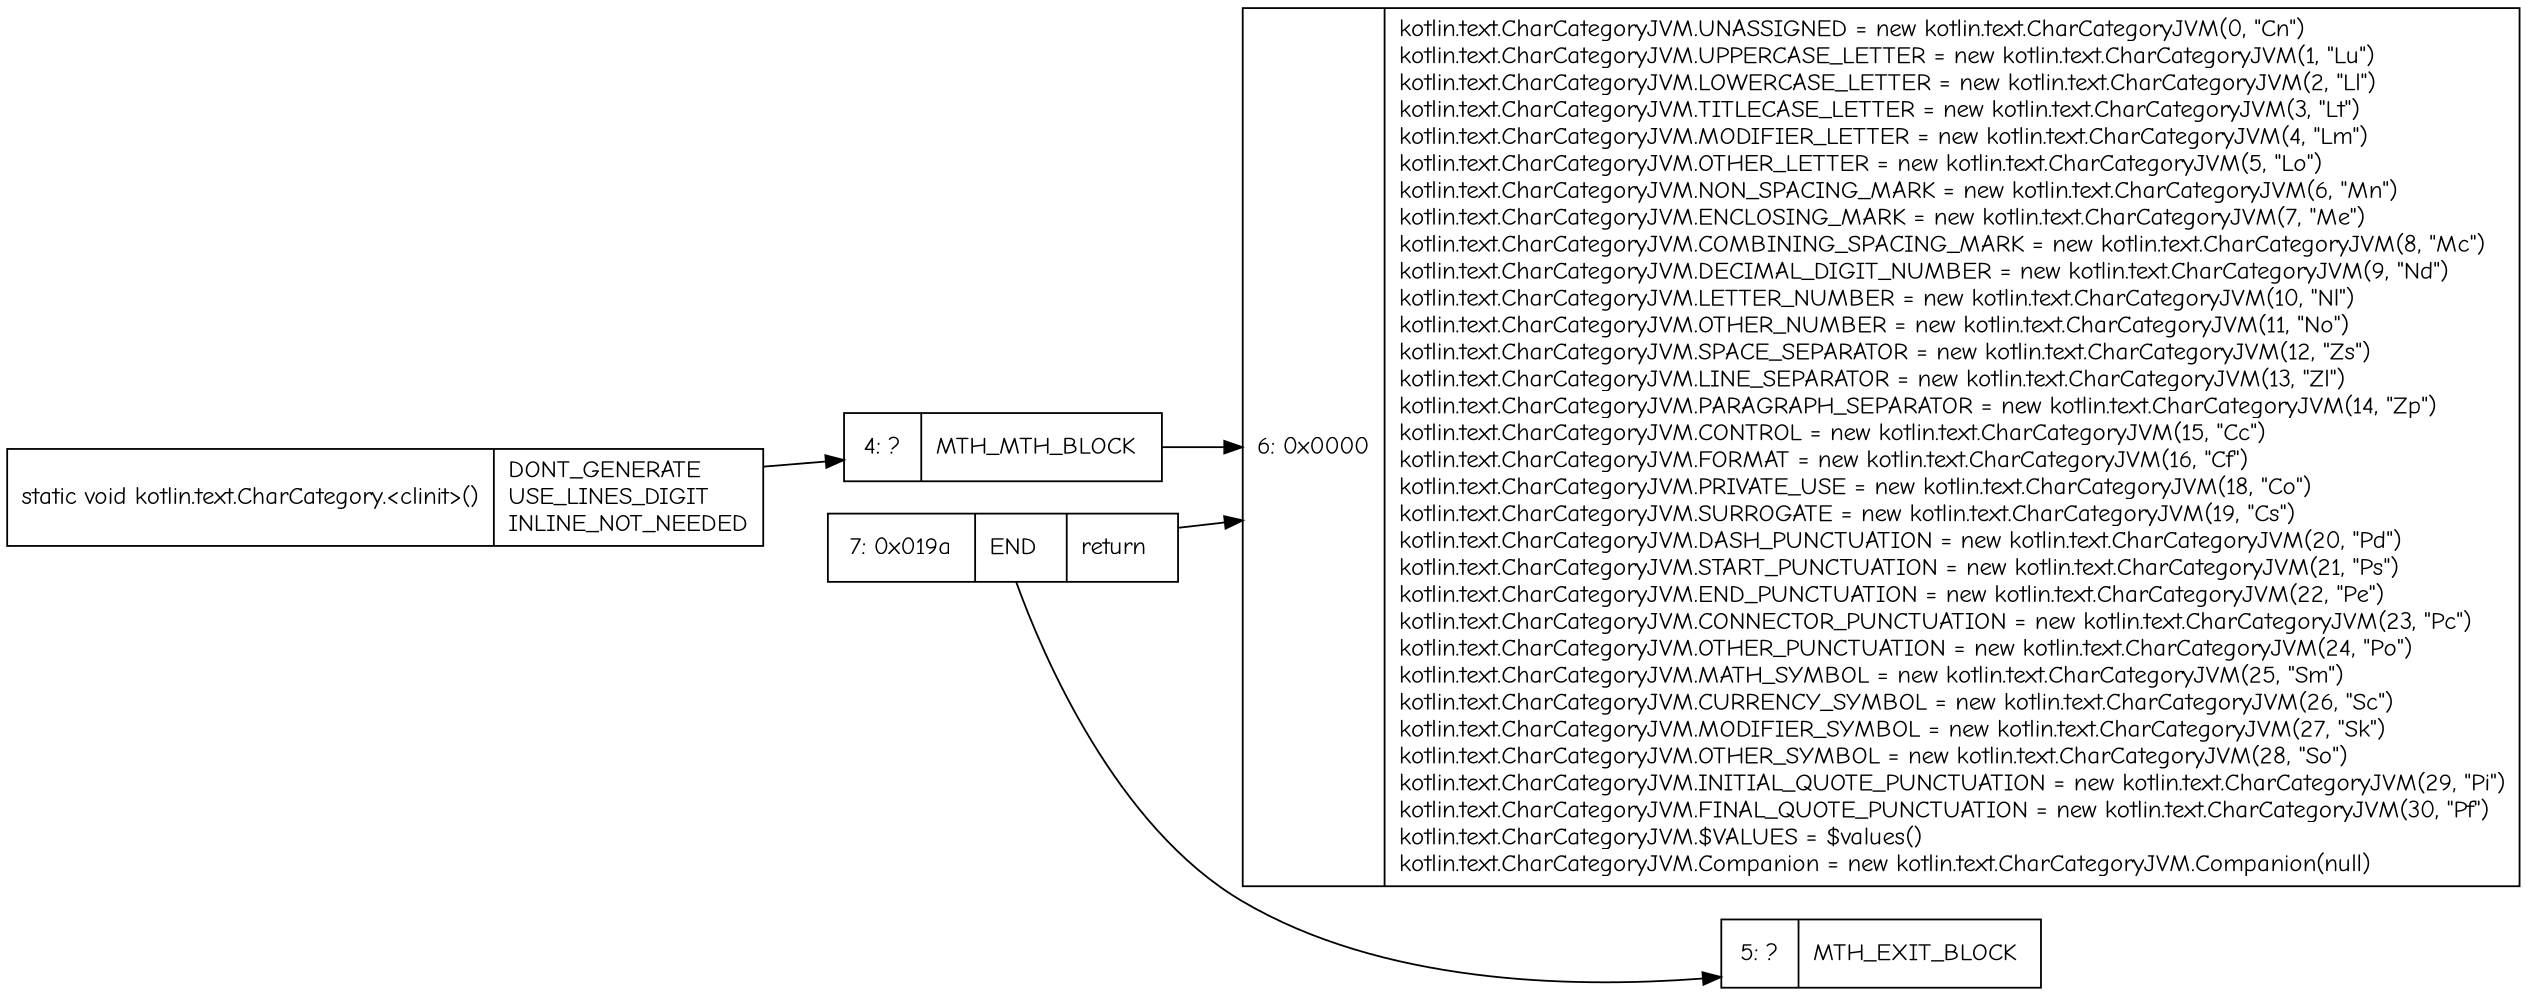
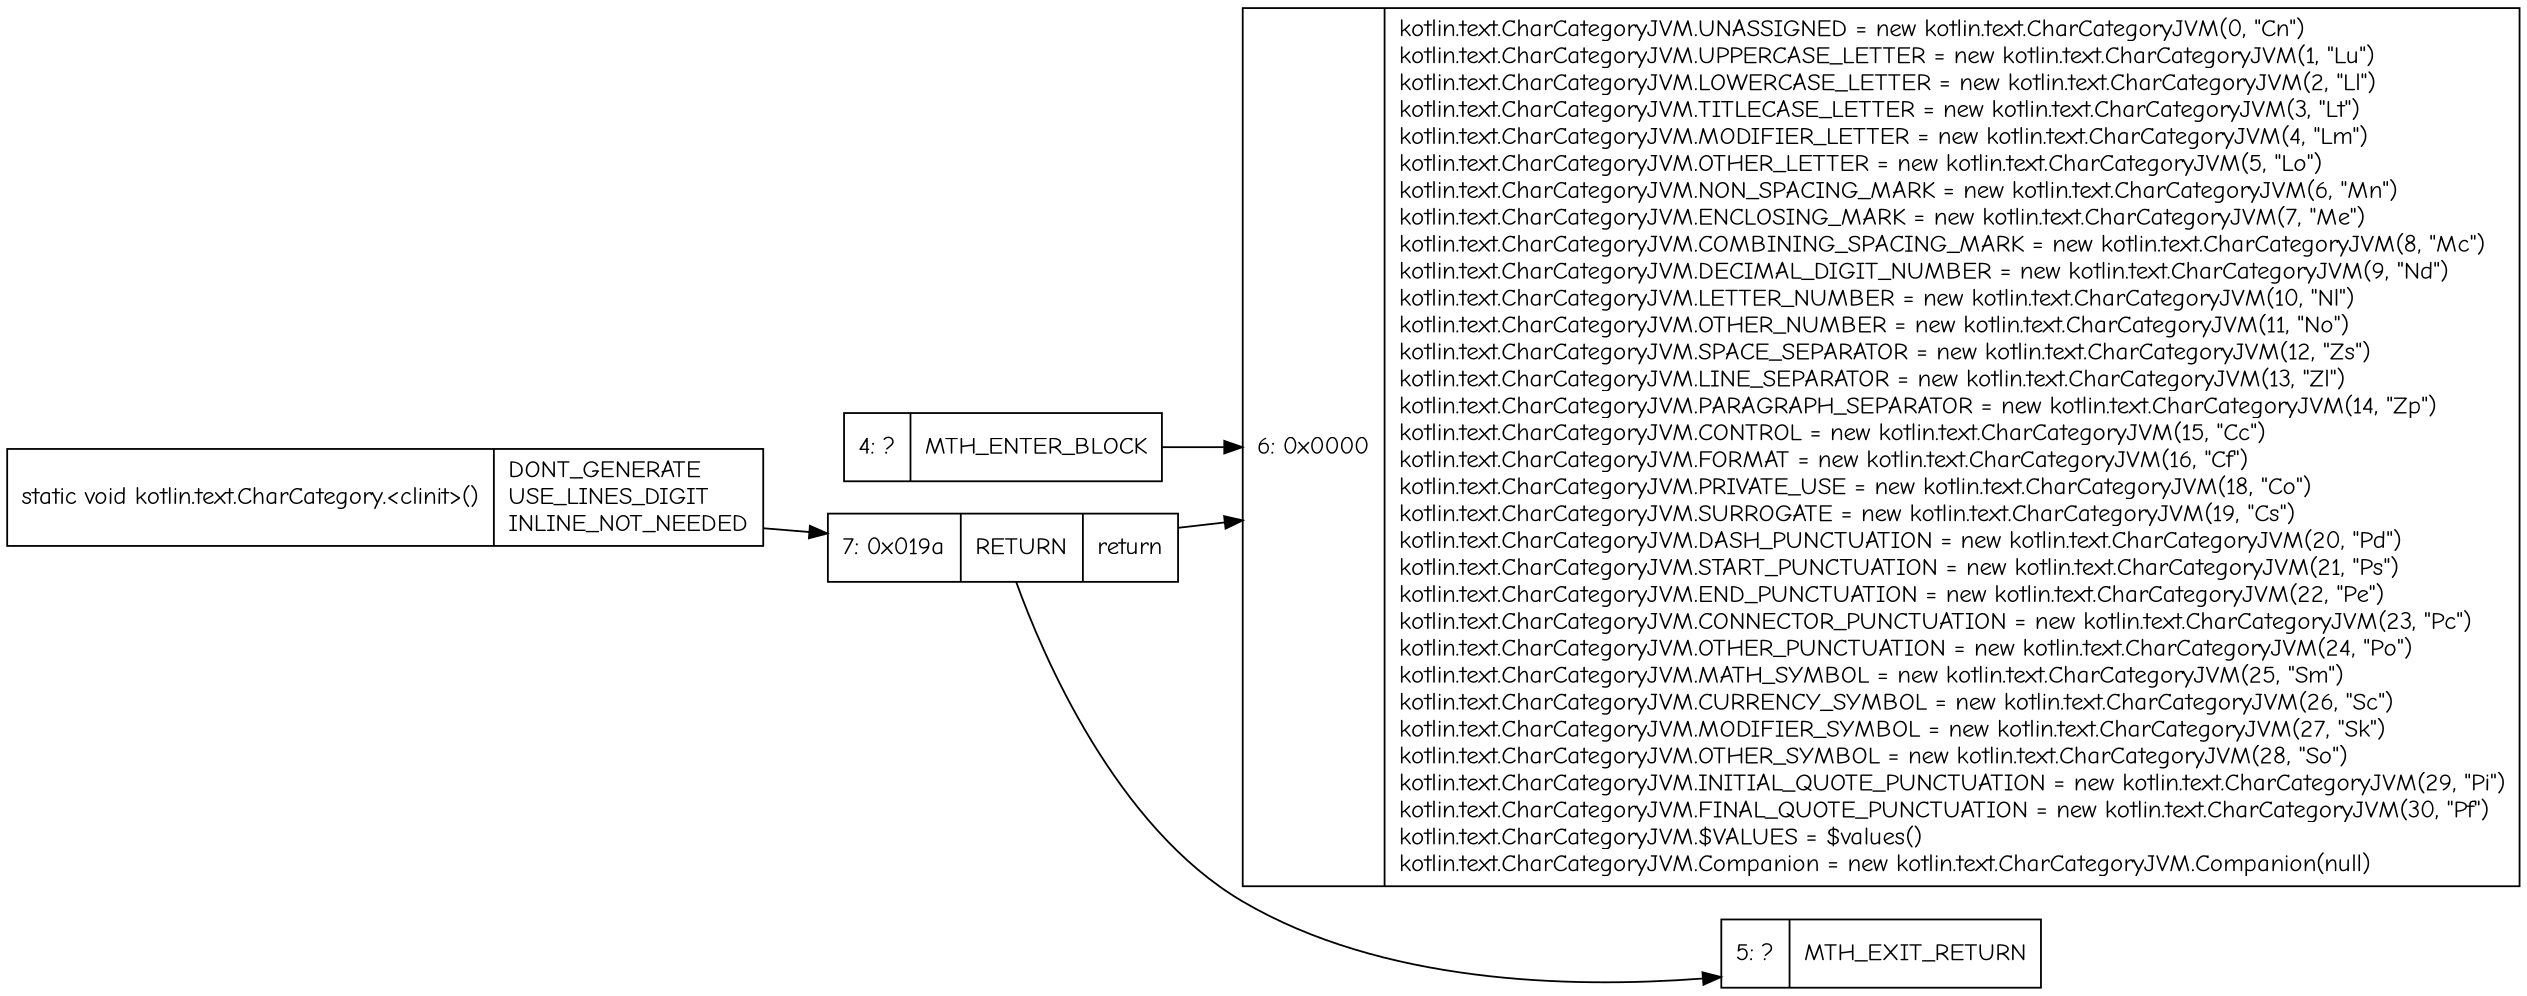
  digraph {
    fontname="Comic Neue"
    rankdir=LR
    node [fontname="Comic Neue" shape=record]
    edge [fontname="Comic Neue"]
-   n1 [label="{4\:\ ?|MTH_MTH_BLOCK\l}"]
+   n1 [label="{4\:\ ?|MTH_ENTER_BLOCK\l}"]
    n2 [label="{6\:\ 0x0000|kotlin.text.CharCategoryJVM.UNASSIGNED = new kotlin.text.CharCategoryJVM(0, \"Cn\")\lkotlin.text.CharCategoryJVM.UPPERCASE_LETTER = new kotlin.text.CharCategoryJVM(1, \"Lu\")\lkotlin.text.CharCategoryJVM.LOWERCASE_LETTER = new kotlin.text.CharCategoryJVM(2, \"Ll\")\lkotlin.text.CharCategoryJVM.TITLECASE_LETTER = new kotlin.text.CharCategoryJVM(3, \"Lt\")\lkotlin.text.CharCategoryJVM.MODIFIER_LETTER = new kotlin.text.CharCategoryJVM(4, \"Lm\")\lkotlin.text.CharCategoryJVM.OTHER_LETTER = new kotlin.text.CharCategoryJVM(5, \"Lo\")\lkotlin.text.CharCategoryJVM.NON_SPACING_MARK = new kotlin.text.CharCategoryJVM(6, \"Mn\")\lkotlin.text.CharCategoryJVM.ENCLOSING_MARK = new kotlin.text.CharCategoryJVM(7, \"Me\")\lkotlin.text.CharCategoryJVM.COMBINING_SPACING_MARK = new kotlin.text.CharCategoryJVM(8, \"Mc\")\lkotlin.text.CharCategoryJVM.DECIMAL_DIGIT_NUMBER = new kotlin.text.CharCategoryJVM(9, \"Nd\")\lkotlin.text.CharCategoryJVM.LETTER_NUMBER = new kotlin.text.CharCategoryJVM(10, \"Nl\")\lkotlin.text.CharCategoryJVM.OTHER_NUMBER = new kotlin.text.CharCategoryJVM(11, \"No\")\lkotlin.text.CharCategoryJVM.SPACE_SEPARATOR = new kotlin.text.CharCategoryJVM(12, \"Zs\")\lkotlin.text.CharCategoryJVM.LINE_SEPARATOR = new kotlin.text.CharCategoryJVM(13, \"Zl\")\lkotlin.text.CharCategoryJVM.PARAGRAPH_SEPARATOR = new kotlin.text.CharCategoryJVM(14, \"Zp\")\lkotlin.text.CharCategoryJVM.CONTROL = new kotlin.text.CharCategoryJVM(15, \"Cc\")\lkotlin.text.CharCategoryJVM.FORMAT = new kotlin.text.CharCategoryJVM(16, \"Cf\")\lkotlin.text.CharCategoryJVM.PRIVATE_USE = new kotlin.text.CharCategoryJVM(18, \"Co\")\lkotlin.text.CharCategoryJVM.SURROGATE = new kotlin.text.CharCategoryJVM(19, \"Cs\")\lkotlin.text.CharCategoryJVM.DASH_PUNCTUATION = new kotlin.text.CharCategoryJVM(20, \"Pd\")\lkotlin.text.CharCategoryJVM.START_PUNCTUATION = new kotlin.text.CharCategoryJVM(21, \"Ps\")\lkotlin.text.CharCategoryJVM.END_PUNCTUATION = new kotlin.text.CharCategoryJVM(22, \"Pe\")\lkotlin.text.CharCategoryJVM.CONNECTOR_PUNCTUATION = new kotlin.text.CharCategoryJVM(23, \"Pc\")\lkotlin.text.CharCategoryJVM.OTHER_PUNCTUATION = new kotlin.text.CharCategoryJVM(24, \"Po\")\lkotlin.text.CharCategoryJVM.MATH_SYMBOL = new kotlin.text.CharCategoryJVM(25, \"Sm\")\lkotlin.text.CharCategoryJVM.CURRENCY_SYMBOL = new kotlin.text.CharCategoryJVM(26, \"Sc\")\lkotlin.text.CharCategoryJVM.MODIFIER_SYMBOL = new kotlin.text.CharCategoryJVM(27, \"Sk\")\lkotlin.text.CharCategoryJVM.OTHER_SYMBOL = new kotlin.text.CharCategoryJVM(28, \"So\")\lkotlin.text.CharCategoryJVM.INITIAL_QUOTE_PUNCTUATION = new kotlin.text.CharCategoryJVM(29, \"Pi\")\lkotlin.text.CharCategoryJVM.FINAL_QUOTE_PUNCTUATION = new kotlin.text.CharCategoryJVM(30, \"Pf\")\lkotlin.text.CharCategoryJVM.$VALUES = $values()\lkotlin.text.CharCategoryJVM.Companion = new kotlin.text.CharCategoryJVM.Companion(null)\l}"]
-   n3 [label="{7\:\ 0x019a|END\l|return\l}"]
-   n4 [label="{5\:\ ?|MTH_EXIT_BLOCK\l}"]
+   n3 [label="{7\:\ 0x019a|RETURN\l|return\l}"]
+   n4 [label="{5\:\ ?|MTH_EXIT_RETURN\l}"]
    n5 [label="{static void kotlin.text.CharCategory.\<clinit\>()  | DONT_GENERATE\lUSE_LINES_DIGIT\lINLINE_NOT_NEEDED\l}"]
    n1 -> n2
    n3 -> n2
    n3 -> n4
-   n5 -> n1
+   n5 -> n3
  }
